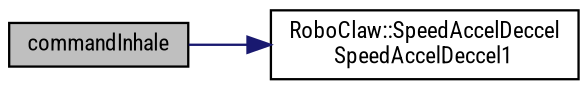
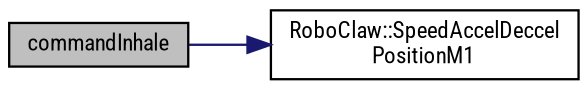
  digraph {
    rankdir=LR
    fontname="Roboto Condensed"
    node [color=black fontname="Roboto Condensed" fontsize=10 shape=record style=filled]
    n1 [fillcolor=grey75 fontcolor=black height=0.2 label=commandInhale width=0.4]
-   n2 [fillcolor=white height=0.2 label="RoboClaw::SpeedAccelDeccel\lSpeedAccelDeccel1" width=0.4]
+   n2 [fillcolor=white height=0.2 label="RoboClaw::SpeedAccelDeccel\lPositionM1" width=0.4]
    n1 -> n2 [color=midnightblue fontname="Roboto Condensed" fontsize=10 labelfontname=Helvetica labelfontsize=10 style=solid]
  }
